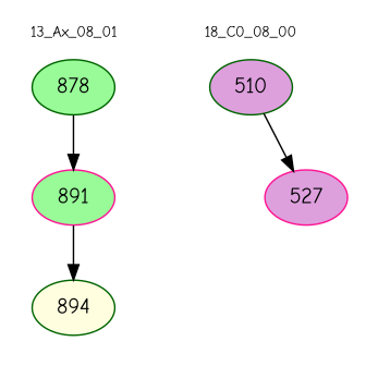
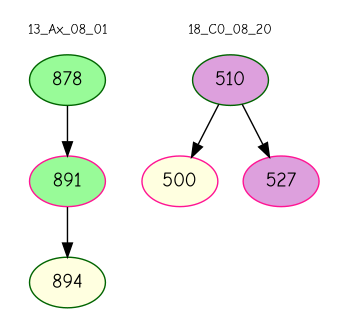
  digraph {
    fontname="Comic Neue"
    node [color=deeppink fillcolor=palegreen fontname="Comic Neue" style=filled]
    edge [color=black fontname="Comic Neue"]
    n1 [label=891]
    n2 [color=darkgreen label=878]
    n3 [color=darkgreen fillcolor=lightyellow label=894]
    n4 [color=darkgreen fillcolor=plum label=510]
+   n5 [fillcolor=lightyellow label=500]
    n6 [fillcolor=plum label=527]
    subgraph cluster_1 {
      color=white
      fontsize=10
      label="13_Ax_08_01"
      n1
      n2
      n3
    }
    subgraph cluster_2 {
      color=white
      fontsize=10
-     label="18_C0_08_00"
+     label="18_C0_08_20"
      n4
+     n5
      n6
    }
    n1 -> n3
    n2 -> n1
+   n4 -> n5
    n4 -> n6
  }
